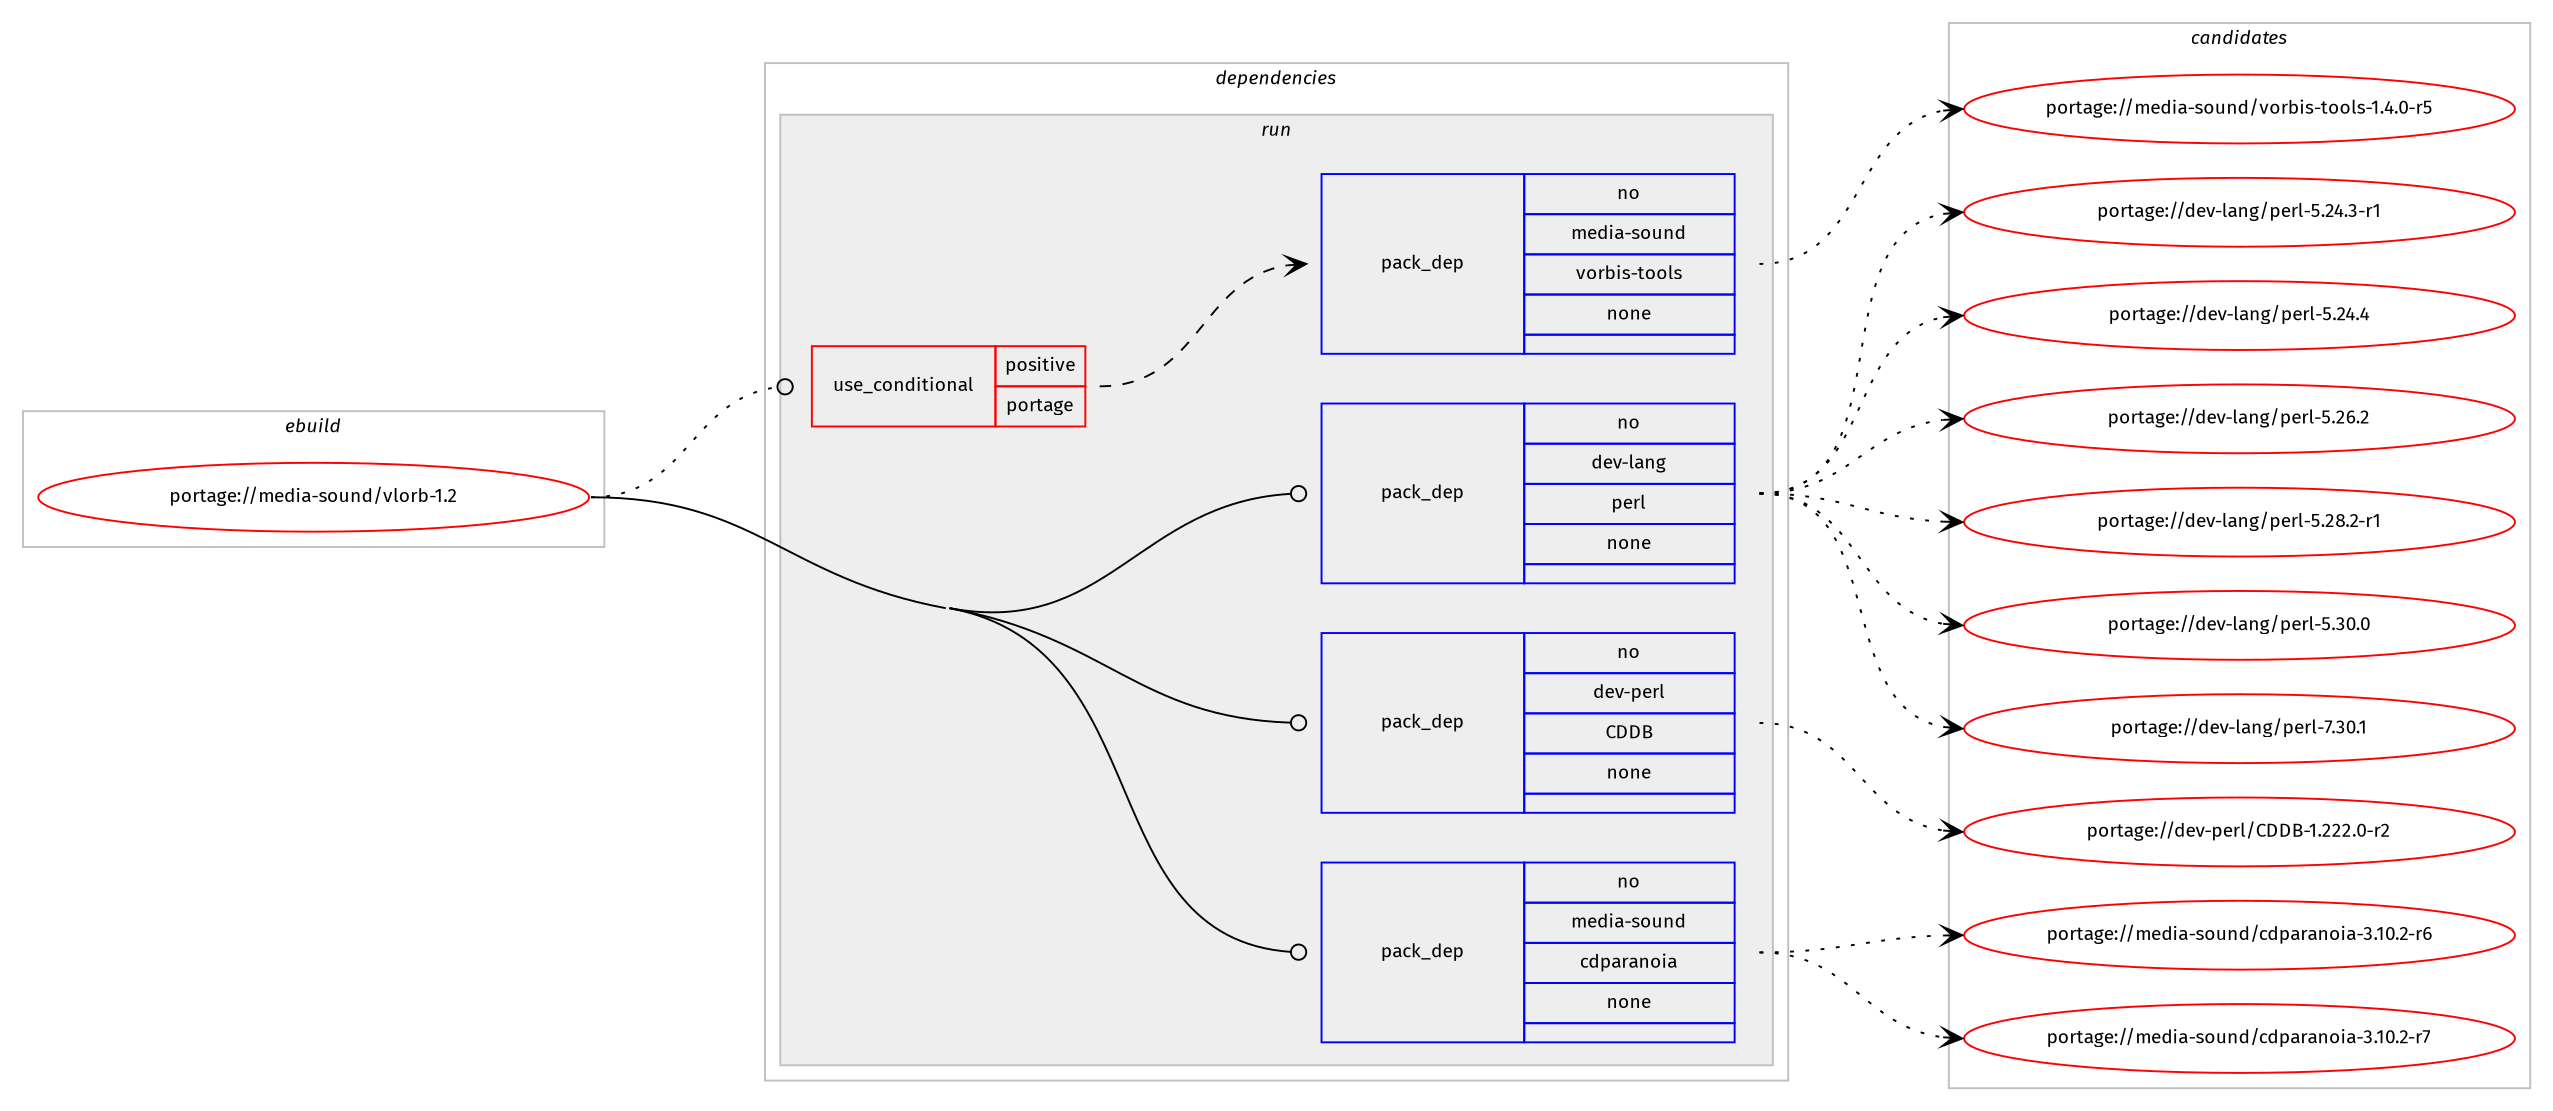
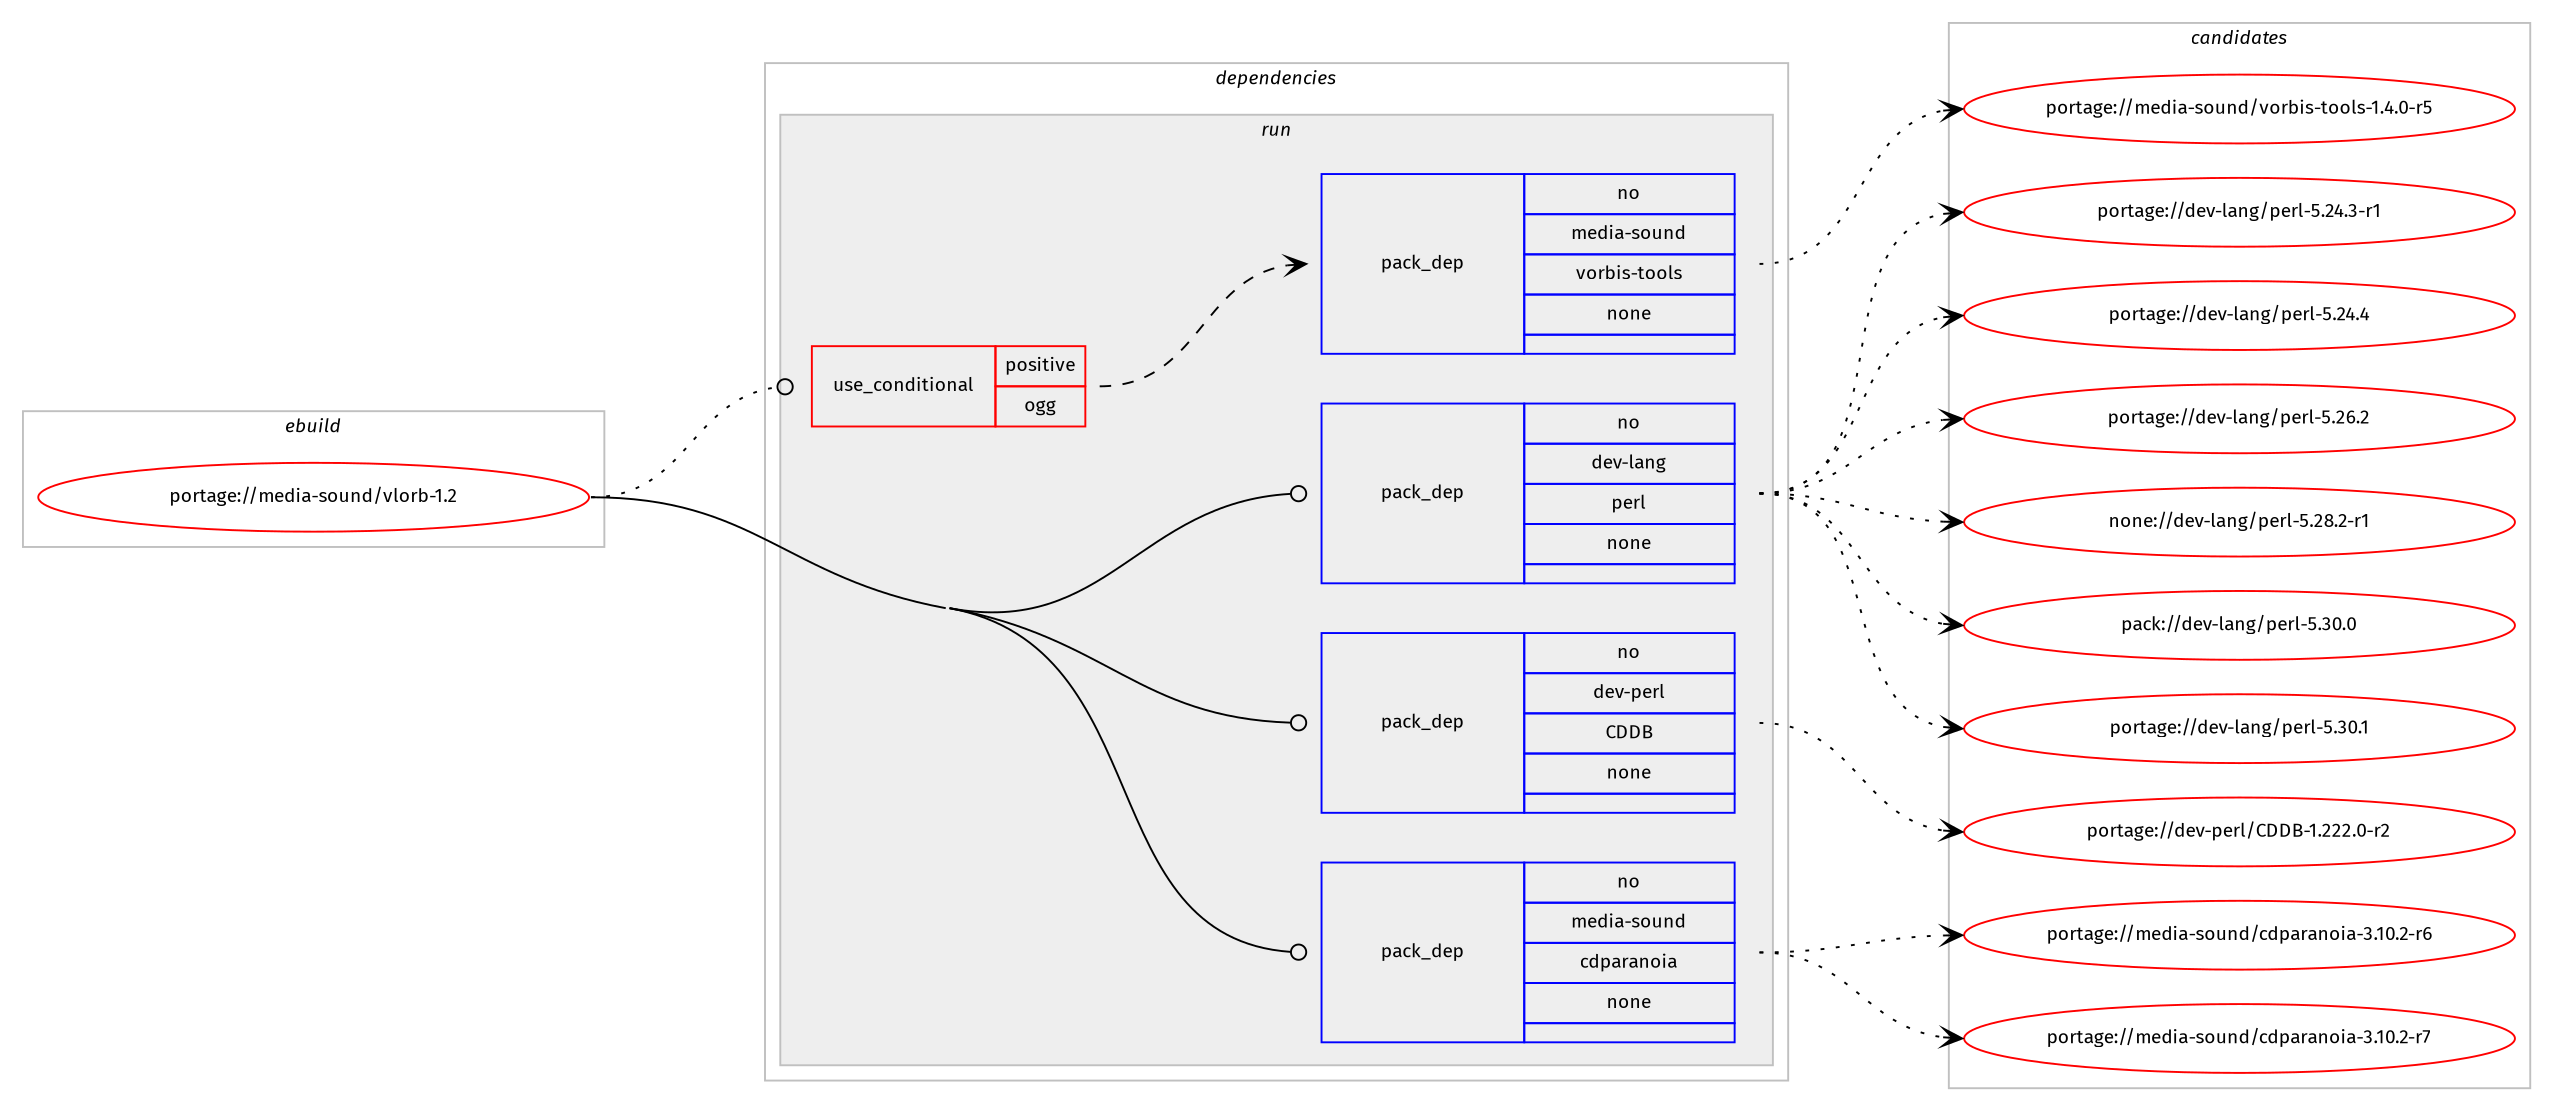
  digraph {
    compound=true
    concentrate=true
    fontname="Fira Sans"
    fontsize=10
    newrank=true
    rankdir=LR
    ranksep=1.5
    node [color=red fontname="Fira Sans" fontsize=10]
    edge [arrowhead=vee fontname="Fira Sans" headport=w style=dotted tailport=e weight=100]
    n1 [label="portage://media-sound/vlorb-1.2" width=4]
    n2 [color=blue label=<<TABLE BORDER="0" CELLBORDER="1" CELLSPACING="0" CELLPADDING="4" WIDTH="220"><TR><TD ROWSPAN="6" CELLPADDING="30">pack_dep</TD></TR><TR><TD WIDTH="110">no</TD></TR><TR><TD>media-sound</TD></TR><TR><TD>vorbis-tools</TD></TR><TR><TD>none</TD></TR><TR><TD></TD></TR></TABLE>> shape=none]
-   n3 [label=<<TABLE BORDER="0" CELLBORDER="1" CELLSPACING="0" CELLPADDING="4"><TR><TD ROWSPAN="3" CELLPADDING="10">use_conditional</TD></TR><TR><TD>positive</TD></TR><TR><TD>portage</TD></TR></TABLE>> shape=none]
+   n3 [label=<<TABLE BORDER="0" CELLBORDER="1" CELLSPACING="0" CELLPADDING="4"><TR><TD ROWSPAN="3" CELLPADDING="10">use_conditional</TD></TR><TR><TD>positive</TD></TR><TR><TD>ogg</TD></TR></TABLE>> shape=none]
    n4 [color=blue label=<<TABLE BORDER="0" CELLBORDER="1" CELLSPACING="0" CELLPADDING="4" WIDTH="220"><TR><TD ROWSPAN="6" CELLPADDING="30">pack_dep</TD></TR><TR><TD WIDTH="110">no</TD></TR><TR><TD>dev-lang</TD></TR><TR><TD>perl</TD></TR><TR><TD>none</TD></TR><TR><TD></TD></TR></TABLE>> shape=none]
    n5 [color=blue label=<<TABLE BORDER="0" CELLBORDER="1" CELLSPACING="0" CELLPADDING="4" WIDTH="220"><TR><TD ROWSPAN="6" CELLPADDING="30">pack_dep</TD></TR><TR><TD WIDTH="110">no</TD></TR><TR><TD>dev-perl</TD></TR><TR><TD>CDDB</TD></TR><TR><TD>none</TD></TR><TR><TD></TD></TR></TABLE>> shape=none]
    n6 [color=blue label=<<TABLE BORDER="0" CELLBORDER="1" CELLSPACING="0" CELLPADDING="4" WIDTH="220"><TR><TD ROWSPAN="6" CELLPADDING="30">pack_dep</TD></TR><TR><TD WIDTH="110">no</TD></TR><TR><TD>media-sound</TD></TR><TR><TD>cdparanoia</TD></TR><TR><TD>none</TD></TR><TR><TD></TD></TR></TABLE>> shape=none]
    n7 [label="portage://media-sound/vorbis-tools-1.4.0-r5" width=4]
    n8 [label="portage://dev-lang/perl-5.24.3-r1" width=4]
    n9 [label="portage://dev-lang/perl-5.24.4" width=4]
    n10 [label="portage://dev-lang/perl-5.26.2" width=4]
-   n11 [label="portage://dev-lang/perl-5.28.2-r1" width=4]
-   n12 [label="portage://dev-lang/perl-5.30.0" width=4]
-   n13 [label="portage://dev-lang/perl-7.30.1" width=4]
+   n11 [label="none://dev-lang/perl-5.28.2-r1" width=4]
+   n12 [label="pack://dev-lang/perl-5.30.0" width=4]
+   n13 [label="portage://dev-lang/perl-5.30.1" width=4]
    n14 [label="portage://dev-perl/CDDB-1.222.0-r2" width=4]
    n15 [label="portage://media-sound/cdparanoia-3.10.2-r6" width=4]
    n16 [label="portage://media-sound/cdparanoia-3.10.2-r7" width=4]
    subgraph cluster_1 {
      color=gray
      label=<<i>ebuild</i>>
      rank=same
      n1
    }
    subgraph cluster_2 {
      color=gray
      label=<<i>dependencies</i>>
      subgraph cluster_3 {
        color=gray
        fillcolor="#eeeeee"
        label=<<i>compile</i>>
        style=filled
      }
      subgraph cluster_4 {
        color=gray
        fillcolor="#eeeeee"
        label=<<i>compile and run</i>>
        style=filled
      }
      subgraph cluster_5 {
        color=gray
        fillcolor="#eeeeee"
        label=<<i>run</i>>
        style=filled
        subgraph sub_6 {
          color=gray
          fillcolor="#eeeeee"
          label=<<i>run</i>>
          style=filled
          n3
          subgraph sub_7 {
            color=gray
            fillcolor="#eeeeee"
            label=<<i>run</i>>
            style=filled
            n2
          }
        }
        subgraph sub_8 {
          color=gray
          fillcolor="#eeeeee"
          label=<<i>run</i>>
          style=filled
          n4
        }
        subgraph sub_9 {
          color=gray
          fillcolor="#eeeeee"
          label=<<i>run</i>>
          style=filled
          n5
        }
        subgraph sub_10 {
          color=gray
          fillcolor="#eeeeee"
          label=<<i>run</i>>
          style=filled
          n6
        }
      }
    }
    subgraph cluster_11 {
      color=gray
      label=<<i>candidates</i>>
      rank=same
      subgraph sub_12 {
        color=black
        label=<<i>candidates</i>>
        nodesep=1
        rank=same
        n7
      }
      subgraph sub_13 {
        color=black
        label=<<i>candidates</i>>
        nodesep=1
        rank=same
        n8
        n9
        n10
        n11
        n12
        n13
      }
      subgraph sub_14 {
        color=black
        label=<<i>candidates</i>>
        nodesep=1
        rank=same
        n14
      }
      subgraph sub_15 {
        color=black
        label=<<i>candidates</i>>
        nodesep=1
        rank=same
        n15
        n16
      }
    }
    n1 -> n3 [arrowhead=odot weight=20]
    n1 -> n4 [arrowhead=odot style=solid weight=20]
    n1 -> n5 [arrowhead=odot style=solid weight=20]
    n1 -> n6 [arrowhead=odot style=solid weight=20]
    n2 -> n7
    n3 -> n2 [style=dashed weight=20]
    n4 -> n8
    n4 -> n9
    n4 -> n10
    n4 -> n11
    n4 -> n12
    n4 -> n13
    n5 -> n14
    n6 -> n15
    n6 -> n16
  }
